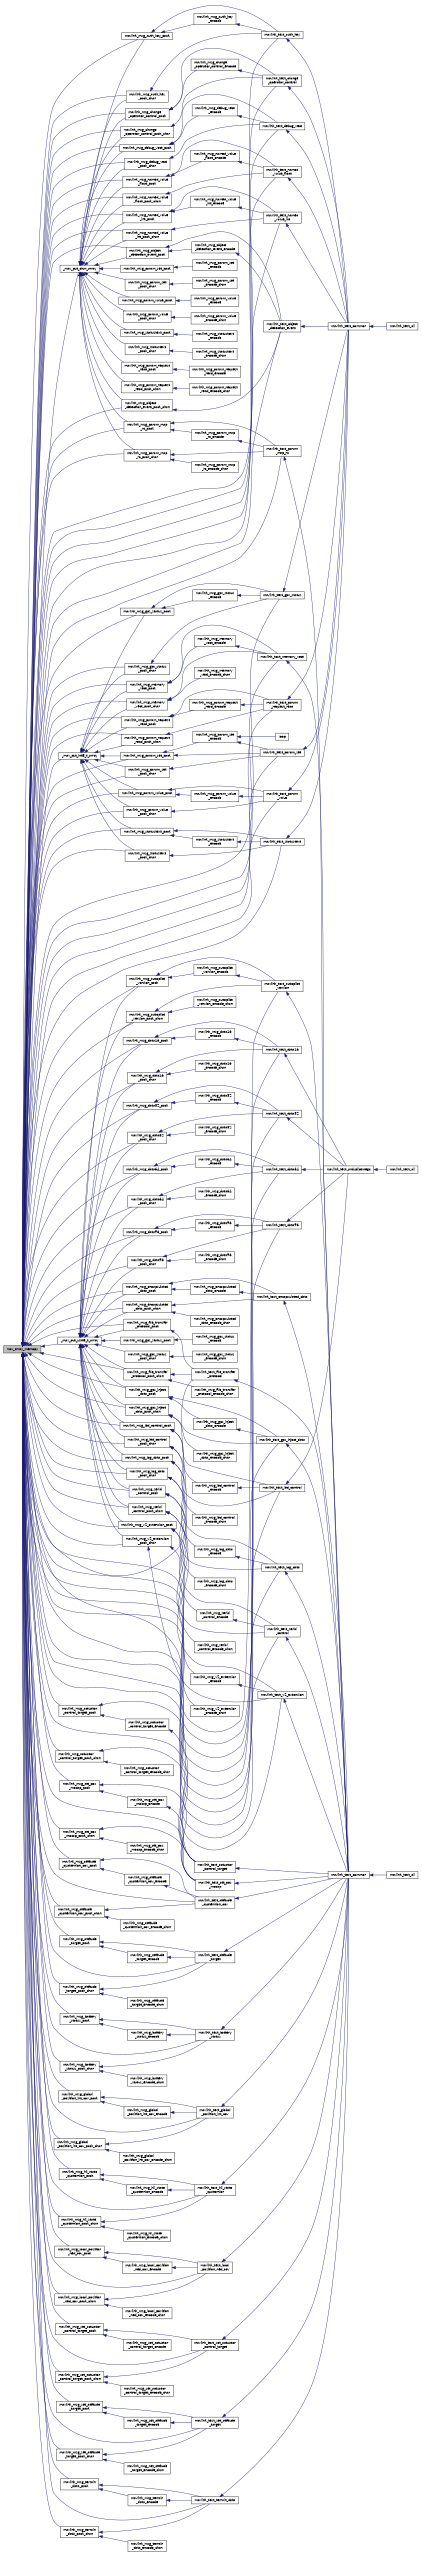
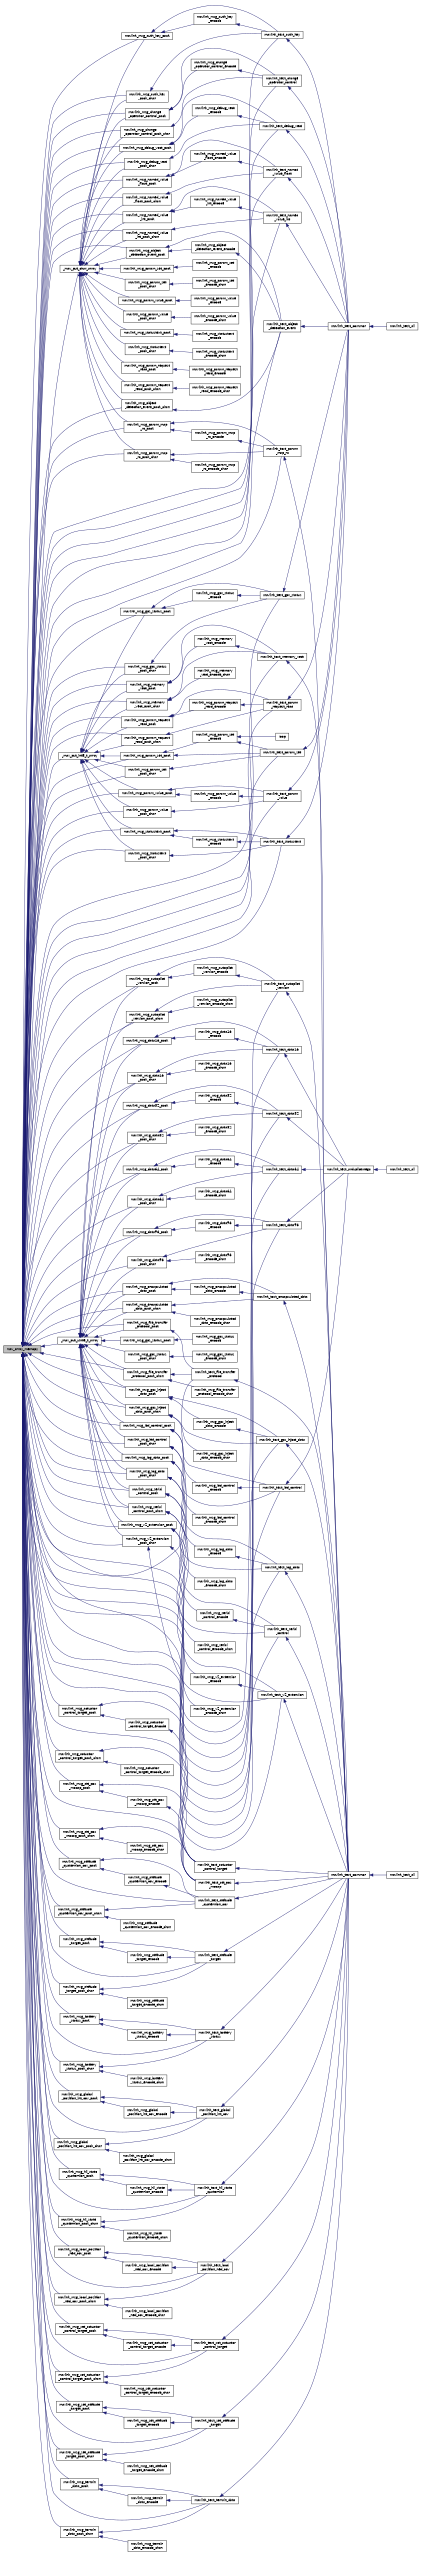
  digraph {
    fontname=Lato
    rankdir=LR
    node [color=black fillcolor=white fontname=Lato fontsize=10 shape=record style=filled]
    edge [color=midnightblue dir=back fontname=Lato fontsize=10 labelfontname=Helvetica labelfontsize=10 style=solid]
    n1 [fillcolor=grey75 fontcolor=black height=0.2 label=mav_array_memcpy width=0.4]
    n2 [height=0.2 label=_mav_put_char_array width=0.4]
    n3 [height=0.2 label=mavlink_msg_auth_key_pack width=0.4]
    n4 [height=0.2 label=mavlink_test_auth_key width=0.4]
    n5 [height=0.2 label="mavlink_msg_auth_key\l_pack_chan" width=0.4]
    n6 [height=0.2 label="mavlink_msg_change\l_operator_control_pack" width=0.4]
    n7 [height=0.2 label="mavlink_test_change\l_operator_control" width=0.4]
    n8 [height=0.2 label="mavlink_msg_change\l_operator_control_pack_chan" width=0.4]
    n9 [height=0.2 label=mavlink_msg_debug_vect_pack width=0.4]
    n10 [height=0.2 label=mavlink_test_debug_vect width=0.4]
    n11 [height=0.2 label="mavlink_msg_debug_vect\l_pack_chan" width=0.4]
    n12 [height=0.2 label="mavlink_msg_named_value\l_float_pack" width=0.4]
    n13 [height=0.2 label="mavlink_test_named\l_value_float" width=0.4]
    n14 [height=0.2 label="mavlink_msg_named_value\l_float_pack_chan" width=0.4]
    n15 [height=0.2 label="mavlink_msg_named_value\l_int_pack" width=0.4]
    n16 [height=0.2 label="mavlink_test_named\l_value_int" width=0.4]
    n17 [height=0.2 label="mavlink_msg_named_value\l_int_pack_chan" width=0.4]
    n18 [height=0.2 label="mavlink_msg_object\l_detection_event_pack" width=0.4]
    n19 [height=0.2 label="mavlink_test_object\l_detection_event" width=0.4]
    n20 [height=0.2 label="mavlink_msg_object\l_detection_event_pack_chan" width=0.4]
    n21 [height=0.2 label="mavlink_msg_param_map\l_rc_pack" width=0.4]
    n22 [height=0.2 label="mavlink_test_param\l_map_rc" width=0.4]
    n23 [height=0.2 label="mavlink_msg_param_map\l_rc_pack_chan" width=0.4]
    n24 [height=0.2 label=_mav_put_int8_t_array width=0.4]
    n25 [height=0.2 label=mavlink_msg_gps_status_pack width=0.4]
    n26 [height=0.2 label=mavlink_test_gps_status width=0.4]
    n27 [height=0.2 label="mavlink_msg_gps_status\l_pack_chan" width=0.4]
    n28 [height=0.2 label="mavlink_msg_memory\l_vect_pack" width=0.4]
    n29 [height=0.2 label=mavlink_test_memory_vect width=0.4]
    n30 [height=0.2 label="mavlink_msg_memory\l_vect_pack_chan" width=0.4]
    n31 [height=0.2 label="mavlink_msg_param_request\l_read_pack" width=0.4]
    n32 [height=0.2 label="mavlink_test_param\l_request_read" width=0.4]
    n33 [height=0.2 label="mavlink_msg_param_request\l_read_pack_chan" width=0.4]
    n34 [height=0.2 label=mavlink_msg_param_set_pack width=0.4]
    n35 [height=0.2 label=mavlink_test_param_set width=0.4]
    n36 [height=0.2 label="mavlink_msg_param_set\l_pack_chan" width=0.4]
    n37 [height=0.2 label=mavlink_msg_param_value_pack width=0.4]
    n38 [height=0.2 label="mavlink_test_param\l_value" width=0.4]
    n39 [height=0.2 label="mavlink_msg_param_value\l_pack_chan" width=0.4]
    n40 [height=0.2 label=mavlink_msg_statustext_pack width=0.4]
    n41 [height=0.2 label=mavlink_test_statustext width=0.4]
    n42 [height=0.2 label="mavlink_msg_statustext\l_pack_chan" width=0.4]
    n43 [height=0.2 label=_mav_put_uint8_t_array width=0.4]
    n44 [height=0.2 label="mavlink_msg_autopilot\l_version_pack" width=0.4]
    n45 [height=0.2 label="mavlink_test_autopilot\l_version" width=0.4]
    n46 [height=0.2 label="mavlink_msg_autopilot\l_version_pack_chan" width=0.4]
    n47 [height=0.2 label=mavlink_msg_data16_pack width=0.4]
    n48 [height=0.2 label=mavlink_test_data16 width=0.4]
    n49 [height=0.2 label="mavlink_msg_data16\l_pack_chan" width=0.4]
    n50 [height=0.2 label=mavlink_msg_data32_pack width=0.4]
    n51 [height=0.2 label=mavlink_test_data32 width=0.4]
    n52 [height=0.2 label="mavlink_msg_data32\l_pack_chan" width=0.4]
    n53 [height=0.2 label=mavlink_msg_data64_pack width=0.4]
    n54 [height=0.2 label=mavlink_test_data64 width=0.4]
    n55 [height=0.2 label="mavlink_msg_data64\l_pack_chan" width=0.4]
    n56 [height=0.2 label=mavlink_msg_data96_pack width=0.4]
    n57 [height=0.2 label=mavlink_test_data96 width=0.4]
    n58 [height=0.2 label="mavlink_msg_data96\l_pack_chan" width=0.4]
    n59 [height=0.2 label="mavlink_msg_encapsulated\l_data_pack" width=0.4]
    n60 [height=0.2 label="mavlink_msg_encapsulated\l_data_pack_chan" width=0.4]
    n61 [height=0.2 label="mavlink_msg_file_transfer\l_protocol_pack" width=0.4]
    n62 [height=0.2 label="mavlink_test_file_transfer\l_protocol" width=0.4]
    n63 [height=0.2 label="mavlink_msg_file_transfer\l_protocol_pack_chan" width=0.4]
    n64 [height=0.2 label="mavlink_msg_gps_inject\l_data_pack" width=0.4]
    n65 [height=0.2 label=mavlink_test_gps_inject_data width=0.4]
    n66 [height=0.2 label="mavlink_msg_gps_inject\l_data_pack_chan" width=0.4]
    n67 [height=0.2 label=mavlink_msg_led_control_pack width=0.4]
    n68 [height=0.2 label=mavlink_test_led_control width=0.4]
    n69 [height=0.2 label="mavlink_msg_led_control\l_pack_chan" width=0.4]
    n70 [height=0.2 label=mavlink_msg_log_data_pack width=0.4]
    n71 [height=0.2 label=mavlink_test_log_data width=0.4]
    n72 [height=0.2 label="mavlink_msg_log_data\l_pack_chan" width=0.4]
    n73 [height=0.2 label="mavlink_msg_serial\l_control_pack" width=0.4]
    n74 [height=0.2 label="mavlink_test_serial\l_control" width=0.4]
    n75 [height=0.2 label="mavlink_msg_serial\l_control_pack_chan" width=0.4]
    n76 [height=0.2 label=mavlink_msg_v2_extension_pack width=0.4]
    n77 [height=0.2 label=mavlink_test_v2_extension width=0.4]
    n78 [height=0.2 label="mavlink_msg_v2_extension\l_pack_chan" width=0.4]
    n79 [height=0.2 label="mavlink_msg_actuator\l_control_target_pack" width=0.4]
    n80 [height=0.2 label="mavlink_test_actuator\l_control_target" width=0.4]
    n81 [height=0.2 label="mavlink_msg_actuator\l_control_target_pack_chan" width=0.4]
    n82 [height=0.2 label="mavlink_msg_att_pos\l_mocap_pack" width=0.4]
    n83 [height=0.2 label="mavlink_test_att_pos\l_mocap" width=0.4]
    n84 [height=0.2 label="mavlink_msg_att_pos\l_mocap_pack_chan" width=0.4]
    n85 [height=0.2 label="mavlink_msg_attitude\l_quaternion_cov_pack" width=0.4]
    n86 [height=0.2 label="mavlink_test_attitude\l_quaternion_cov" width=0.4]
    n87 [height=0.2 label="mavlink_msg_attitude\l_quaternion_cov_pack_chan" width=0.4]
    n88 [height=0.2 label="mavlink_msg_attitude\l_target_pack" width=0.4]
    n89 [height=0.2 label="mavlink_test_attitude\l_target" width=0.4]
    n90 [height=0.2 label="mavlink_msg_attitude\l_target_pack_chan" width=0.4]
    n91 [height=0.2 label="mavlink_msg_battery\l_status_pack" width=0.4]
    n92 [height=0.2 label="mavlink_test_battery\l_status" width=0.4]
    n93 [height=0.2 label="mavlink_msg_battery\l_status_pack_chan" width=0.4]
    n94 [height=0.2 label="mavlink_msg_global\l_position_int_cov_pack" width=0.4]
    n95 [height=0.2 label="mavlink_test_global\l_position_int_cov" width=0.4]
    n96 [height=0.2 label="mavlink_msg_global\l_position_int_cov_pack_chan" width=0.4]
    n97 [height=0.2 label="mavlink_msg_hil_state\l_quaternion_pack" width=0.4]
    n98 [height=0.2 label="mavlink_test_hil_state\l_quaternion" width=0.4]
    n99 [height=0.2 label="mavlink_msg_hil_state\l_quaternion_pack_chan" width=0.4]
    n100 [height=0.2 label="mavlink_msg_local_position\l_ned_cov_pack" width=0.4]
    n101 [height=0.2 label="mavlink_test_local\l_position_ned_cov" width=0.4]
    n102 [height=0.2 label="mavlink_msg_local_position\l_ned_cov_pack_chan" width=0.4]
    n103 [height=0.2 label="mavlink_msg_set_actuator\l_control_target_pack" width=0.4]
    n104 [height=0.2 label="mavlink_test_set_actuator\l_control_target" width=0.4]
    n105 [height=0.2 label="mavlink_msg_set_actuator\l_control_target_pack_chan" width=0.4]
    n106 [height=0.2 label="mavlink_msg_set_attitude\l_target_pack" width=0.4]
    n107 [height=0.2 label="mavlink_test_set_attitude\l_target" width=0.4]
    n108 [height=0.2 label="mavlink_msg_set_attitude\l_target_pack_chan" width=0.4]
    n109 [height=0.2 label="mavlink_msg_terrain\l_data_pack" width=0.4]
    n110 [height=0.2 label=mavlink_test_terrain_data width=0.4]
    n111 [height=0.2 label="mavlink_msg_terrain\l_data_pack_chan" width=0.4]
    n112 [height=0.2 label="mavlink_msg_param_request\l_read_pack" width=0.4]
    n113 [height=0.2 label="mavlink_msg_param_request\l_read_pack_chan" width=0.4]
    n114 [height=0.2 label=mavlink_msg_param_set_pack width=0.4]
    n115 [height=0.2 label="mavlink_msg_param_set\l_pack_chan" width=0.4]
    n116 [height=0.2 label=mavlink_msg_param_value_pack width=0.4]
    n117 [height=0.2 label="mavlink_msg_param_value\l_pack_chan" width=0.4]
    n118 [height=0.2 label=mavlink_msg_statustext_pack width=0.4]
    n119 [height=0.2 label="mavlink_msg_statustext\l_pack_chan" width=0.4]
    n120 [height=0.2 label="mavlink_msg_auth_key\l_encode" width=0.4]
    n121 [height=0.2 label=mavlink_test_common width=0.4]
    n122 [height=0.2 label="mavlink_msg_change\l_operator_control_encode" width=0.4]
    n123 [height=0.2 label="mavlink_msg_debug_vect\l_encode" width=0.4]
    n124 [height=0.2 label="mavlink_msg_named_value\l_float_encode" width=0.4]
    n125 [height=0.2 label="mavlink_msg_named_value\l_int_encode" width=0.4]
    n126 [height=0.2 label="mavlink_msg_object\l_detection_event_encode" width=0.4]
    n127 [height=0.2 label="mavlink_msg_param_map\l_rc_encode" width=0.4]
    n128 [height=0.2 label=mavlink_test_common width=0.4]
    n129 [height=0.2 label="mavlink_msg_param_map\l_rc_encode_chan" width=0.4]
    n130 [height=0.2 label="mavlink_msg_gps_status\l_encode" width=0.4]
    n131 [height=0.2 label="mavlink_msg_memory\l_vect_encode" width=0.4]
    n132 [height=0.2 label="mavlink_msg_memory\l_vect_encode_chan" width=0.4]
    n133 [height=0.2 label="mavlink_msg_param_request\l_read_encode" width=0.4]
    n134 [height=0.2 label="mavlink_msg_param_set\l_encode" width=0.4]
    n135 [height=0.2 label="mavlink_msg_param_value\l_encode" width=0.4]
    n136 [height=0.2 label="mavlink_msg_statustext\l_encode" width=0.4]
    n137 [height=0.2 label=mavlink_msg_gps_status_pack width=0.4]
    n138 [height=0.2 label="mavlink_msg_gps_status\l_pack_chan" width=0.4]
    n139 [height=0.2 label="mavlink_msg_autopilot\l_version_encode" width=0.4]
    n140 [height=0.2 label="mavlink_msg_autopilot\l_version_encode_chan" width=0.4]
    n141 [height=0.2 label="mavlink_msg_data16\l_encode" width=0.4]
    n142 [height=0.2 label=mavlink_test_ardupilotmega width=0.4]
    n143 [height=0.2 label="mavlink_msg_data16\l_encode_chan" width=0.4]
    n144 [height=0.2 label="mavlink_msg_data32\l_encode" width=0.4]
    n145 [height=0.2 label="mavlink_msg_data32\l_encode_chan" width=0.4]
    n146 [height=0.2 label="mavlink_msg_data64\l_encode" width=0.4]
    n147 [height=0.2 label="mavlink_msg_data64\l_encode_chan" width=0.4]
    n148 [height=0.2 label="mavlink_msg_data96\l_encode" width=0.4]
    n149 [height=0.2 label="mavlink_msg_data96\l_encode_chan" width=0.4]
    n150 [height=0.2 label=mavlink_test_encapsulated_data width=0.4]
    n151 [height=0.2 label="mavlink_msg_encapsulated\l_data_encode" width=0.4]
    n152 [height=0.2 label="mavlink_msg_encapsulated\l_data_encode_chan" width=0.4]
    n153 [height=0.2 label="mavlink_msg_file_transfer\l_protocol_encode_chan" width=0.4]
    n154 [height=0.2 label="mavlink_msg_gps_inject\l_data_encode" width=0.4]
    n155 [height=0.2 label="mavlink_msg_gps_inject\l_data_encode_chan" width=0.4]
    n156 [height=0.2 label="mavlink_msg_led_control\l_encode" width=0.4]
    n157 [height=0.2 label="mavlink_msg_led_control\l_encode_chan" width=0.4]
    n158 [height=0.2 label="mavlink_msg_log_data\l_encode" width=0.4]
    n159 [height=0.2 label="mavlink_msg_log_data\l_encode_chan" width=0.4]
    n160 [height=0.2 label="mavlink_msg_serial\l_control_encode" width=0.4]
    n161 [height=0.2 label="mavlink_msg_serial\l_control_encode_chan" width=0.4]
    n162 [height=0.2 label="mavlink_msg_v2_extension\l_encode" width=0.4]
    n163 [height=0.2 label="mavlink_msg_v2_extension\l_encode_chan" width=0.4]
    n164 [height=0.2 label="mavlink_msg_actuator\l_control_target_encode" width=0.4]
    n165 [height=0.2 label="mavlink_msg_actuator\l_control_target_encode_chan" width=0.4]
    n166 [height=0.2 label="mavlink_msg_att_pos\l_mocap_encode" width=0.4]
    n167 [height=0.2 label="mavlink_msg_att_pos\l_mocap_encode_chan" width=0.4]
    n168 [height=0.2 label="mavlink_msg_attitude\l_quaternion_cov_encode" width=0.4]
    n169 [height=0.2 label="mavlink_msg_attitude\l_quaternion_cov_encode_chan" width=0.4]
    n170 [height=0.2 label="mavlink_msg_attitude\l_target_encode" width=0.4]
    n171 [height=0.2 label="mavlink_msg_attitude\l_target_encode_chan" width=0.4]
    n172 [height=0.2 label="mavlink_msg_battery\l_status_encode" width=0.4]
    n173 [height=0.2 label="mavlink_msg_battery\l_status_encode_chan" width=0.4]
    n174 [height=0.2 label="mavlink_msg_global\l_position_int_cov_encode" width=0.4]
    n175 [height=0.2 label="mavlink_msg_global\l_position_int_cov_encode_chan" width=0.4]
    n176 [height=0.2 label="mavlink_msg_hil_state\l_quaternion_encode" width=0.4]
    n177 [height=0.2 label="mavlink_msg_hil_state\l_quaternion_encode_chan" width=0.4]
    n178 [height=0.2 label="mavlink_msg_local_position\l_ned_cov_encode" width=0.4]
    n179 [height=0.2 label="mavlink_msg_local_position\l_ned_cov_encode_chan" width=0.4]
    n180 [height=0.2 label="mavlink_msg_set_actuator\l_control_target_encode" width=0.4]
    n181 [height=0.2 label="mavlink_msg_set_actuator\l_control_target_encode_chan" width=0.4]
    n182 [height=0.2 label="mavlink_msg_set_attitude\l_target_encode" width=0.4]
    n183 [height=0.2 label="mavlink_msg_set_attitude\l_target_encode_chan" width=0.4]
    n184 [height=0.2 label="mavlink_msg_terrain\l_data_encode" width=0.4]
    n185 [height=0.2 label="mavlink_msg_terrain\l_data_encode_chan" width=0.4]
    n186 [height=0.2 label="mavlink_msg_param_request\l_read_encode" width=0.4]
    n187 [height=0.2 label="mavlink_msg_param_request\l_read_encode_chan" width=0.4]
    n188 [height=0.2 label="mavlink_msg_param_set\l_encode" width=0.4]
    n189 [height=0.2 label="mavlink_msg_param_set\l_encode_chan" width=0.4]
    n190 [height=0.2 label="mavlink_msg_param_value\l_encode" width=0.4]
    n191 [height=0.2 label="mavlink_msg_param_value\l_encode_chan" width=0.4]
    n192 [height=0.2 label="mavlink_msg_statustext\l_encode" width=0.4]
    n193 [height=0.2 label="mavlink_msg_statustext\l_encode_chan" width=0.4]
    n194 [height=0.2 label=mavlink_test_all width=0.4]
    n195 [height=0.2 label=mavlink_test_all width=0.4]
    n196 [height=0.2 label=loop width=0.4]
    n197 [height=0.2 label="mavlink_msg_gps_status\l_encode" width=0.4]
    n198 [height=0.2 label="mavlink_msg_gps_status\l_encode_chan" width=0.4]
    n199 [height=0.2 label=mavlink_test_all width=0.4]
    n1 -> n2
    n1 -> n3
    n1 -> n4
    n1 -> n5
    n1 -> n6
    n1 -> n7
    n1 -> n8
    n1 -> n9
    n1 -> n10
    n1 -> n11
    n1 -> n12
    n1 -> n13
    n1 -> n14
    n1 -> n15
    n1 -> n16
    n1 -> n17
    n1 -> n18
    n1 -> n19
    n1 -> n20
    n1 -> n21
    n1 -> n22
    n1 -> n23
    n1 -> n24
    n1 -> n25
    n1 -> n26
    n1 -> n27
    n1 -> n28
    n1 -> n29
    n1 -> n30
    n1 -> n31
    n1 -> n32
    n1 -> n33
    n1 -> n34
    n1 -> n35
    n1 -> n36
    n1 -> n37
    n1 -> n38
    n1 -> n39
    n1 -> n40
    n1 -> n41
    n1 -> n42
    n1 -> n43
    n1 -> n44
    n1 -> n45
    n1 -> n46
    n1 -> n47
    n1 -> n48
    n1 -> n49
    n1 -> n50
    n1 -> n51
    n1 -> n52
    n1 -> n53
    n1 -> n54
    n1 -> n55
    n1 -> n56
    n1 -> n57
    n1 -> n58
    n1 -> n59
    n1 -> n60
    n1 -> n61
    n1 -> n62
    n1 -> n63
    n1 -> n64
    n1 -> n65
    n1 -> n66
    n1 -> n67
    n1 -> n68
    n1 -> n69
    n1 -> n70
    n1 -> n71
    n1 -> n72
    n1 -> n73
    n1 -> n74
    n1 -> n75
    n1 -> n76
    n1 -> n77
    n1 -> n78
    n1 -> n79
    n1 -> n80
    n1 -> n81
    n1 -> n82
    n1 -> n83
    n1 -> n84
    n1 -> n85
    n1 -> n86
    n1 -> n87
    n1 -> n88
    n1 -> n89
    n1 -> n90
    n1 -> n91
    n1 -> n92
    n1 -> n93
    n1 -> n94
    n1 -> n95
    n1 -> n96
    n1 -> n97
    n1 -> n98
    n1 -> n99
    n1 -> n100
    n1 -> n101
    n1 -> n102
    n1 -> n103
    n1 -> n104
    n1 -> n105
    n1 -> n106
    n1 -> n107
    n1 -> n108
    n1 -> n109
    n1 -> n110
    n1 -> n111
    n2 -> n3
    n2 -> n5
    n2 -> n6
    n2 -> n8
    n2 -> n9
    n2 -> n11
    n2 -> n12
    n2 -> n14
    n2 -> n15
    n2 -> n17
    n2 -> n18
    n2 -> n20
    n2 -> n21
    n2 -> n23
    n2 -> n112
    n2 -> n113
    n2 -> n114
    n2 -> n115
    n2 -> n116
    n2 -> n117
    n2 -> n118
    n2 -> n119
    n3 -> n4
    n3 -> n120
    n4 -> n121
    n5 -> n4
    n6 -> n7
    n6 -> n122
    n7 -> n121
    n8 -> n7
    n9 -> n10
    n9 -> n123
    n10 -> n121
    n11 -> n10
    n12 -> n13
    n12 -> n124
    n13 -> n121
    n14 -> n13
    n15 -> n16
    n15 -> n125
    n16 -> n121
    n17 -> n16
    n18 -> n19
    n18 -> n126
    n19 -> n121
    n20 -> n19
    n21 -> n22
    n21 -> n127
    n22 -> n128
    n23 -> n22
    n23 -> n129
    n24 -> n25
    n24 -> n27
    n24 -> n28
    n24 -> n30
    n24 -> n31
    n24 -> n33
    n24 -> n34
    n24 -> n36
    n24 -> n37
    n24 -> n39
    n24 -> n40
    n24 -> n42
    n25 -> n26
    n25 -> n130
    n26 -> n121
    n27 -> n26
    n28 -> n29
    n28 -> n131
    n29 -> n128
    n30 -> n29
    n30 -> n132
    n31 -> n32
    n31 -> n133
    n32 -> n121
    n33 -> n32
    n34 -> n35
    n34 -> n134
    n35 -> n121
    n36 -> n35
    n37 -> n38
    n37 -> n135
    n38 -> n121
    n39 -> n38
    n40 -> n41
    n40 -> n136
    n41 -> n121
    n42 -> n41
    n43 -> n44
    n43 -> n46
    n43 -> n47
    n43 -> n49
    n43 -> n50
    n43 -> n52
    n43 -> n53
    n43 -> n55
    n43 -> n56
    n43 -> n58
    n43 -> n59
    n43 -> n60
    n43 -> n61
    n43 -> n63
    n43 -> n64
    n43 -> n66
    n43 -> n67
    n43 -> n69
    n43 -> n70
    n43 -> n72
    n43 -> n73
    n43 -> n75
    n43 -> n76
    n43 -> n78
    n43 -> n137
    n43 -> n138
    n44 -> n45
    n44 -> n139
    n45 -> n128
    n46 -> n45
    n46 -> n140
    n47 -> n48
    n47 -> n141
    n48 -> n142
    n49 -> n48
    n49 -> n143
    n50 -> n51
    n50 -> n144
    n51 -> n142
    n52 -> n51
    n52 -> n145
    n53 -> n54
    n53 -> n146
    n54 -> n142
    n55 -> n54
    n55 -> n147
    n56 -> n57
    n56 -> n148
    n57 -> n142
    n58 -> n57
    n58 -> n149
    n59 -> n150
    n59 -> n151
    n60 -> n150
    n60 -> n152
    n61 -> n62
    n62 -> n128
    n63 -> n62
    n63 -> n153
    n64 -> n65
    n64 -> n154
    n65 -> n128
    n66 -> n65
    n66 -> n155
    n67 -> n68
    n67 -> n156
    n68 -> n142
    n69 -> n68
    n69 -> n157
    n70 -> n71
    n70 -> n158
    n71 -> n128
    n72 -> n71
    n72 -> n159
    n73 -> n74
    n73 -> n160
    n74 -> n128
    n75 -> n74
    n75 -> n161
    n76 -> n77
    n76 -> n162
    n77 -> n128
    n78 -> n77
    n78 -> n163
    n79 -> n80
    n79 -> n164
    n80 -> n128
    n81 -> n80
    n81 -> n165
    n82 -> n83
    n82 -> n166
    n83 -> n128
    n84 -> n83
    n84 -> n167
    n85 -> n86
    n85 -> n168
    n86 -> n128
    n87 -> n86
    n87 -> n169
    n88 -> n89
    n88 -> n170
    n89 -> n128
    n90 -> n89
    n90 -> n171
    n91 -> n92
    n91 -> n172
    n92 -> n128
    n93 -> n92
    n93 -> n173
    n94 -> n95
    n94 -> n174
    n95 -> n128
    n96 -> n95
    n96 -> n175
    n97 -> n98
    n97 -> n176
    n98 -> n128
    n99 -> n98
    n99 -> n177
    n100 -> n101
    n100 -> n178
    n101 -> n128
    n102 -> n101
    n102 -> n179
    n103 -> n104
    n103 -> n180
    n104 -> n128
    n105 -> n104
    n105 -> n181
    n106 -> n107
    n106 -> n182
    n107 -> n128
    n108 -> n107
    n108 -> n183
    n109 -> n110
    n109 -> n184
    n110 -> n128
    n111 -> n110
    n111 -> n185
    n112 -> n186
    n113 -> n187
    n114 -> n188
    n115 -> n189
    n116 -> n190
    n117 -> n191
    n118 -> n192
    n119 -> n193
    n120 -> n4
    n121 -> n194
    n122 -> n7
    n123 -> n10
    n124 -> n13
    n125 -> n16
    n126 -> n19
    n127 -> n22
    n128 -> n195
    n130 -> n26
    n131 -> n29
    n133 -> n32
    n134 -> n35
    n134 -> n196
    n135 -> n38
    n136 -> n41
    n137 -> n197
    n138 -> n198
    n139 -> n45
    n141 -> n48
    n142 -> n199
    n144 -> n51
    n146 -> n54
    n148 -> n57
    n150 -> n128
    n151 -> n150
    n154 -> n65
    n156 -> n68
    n158 -> n71
    n160 -> n74
    n162 -> n77
    n164 -> n80
    n166 -> n83
    n168 -> n86
    n170 -> n89
    n172 -> n92
    n174 -> n95
    n176 -> n98
    n178 -> n101
+   n180 -> n104
    n182 -> n107
    n184 -> n110
  }
